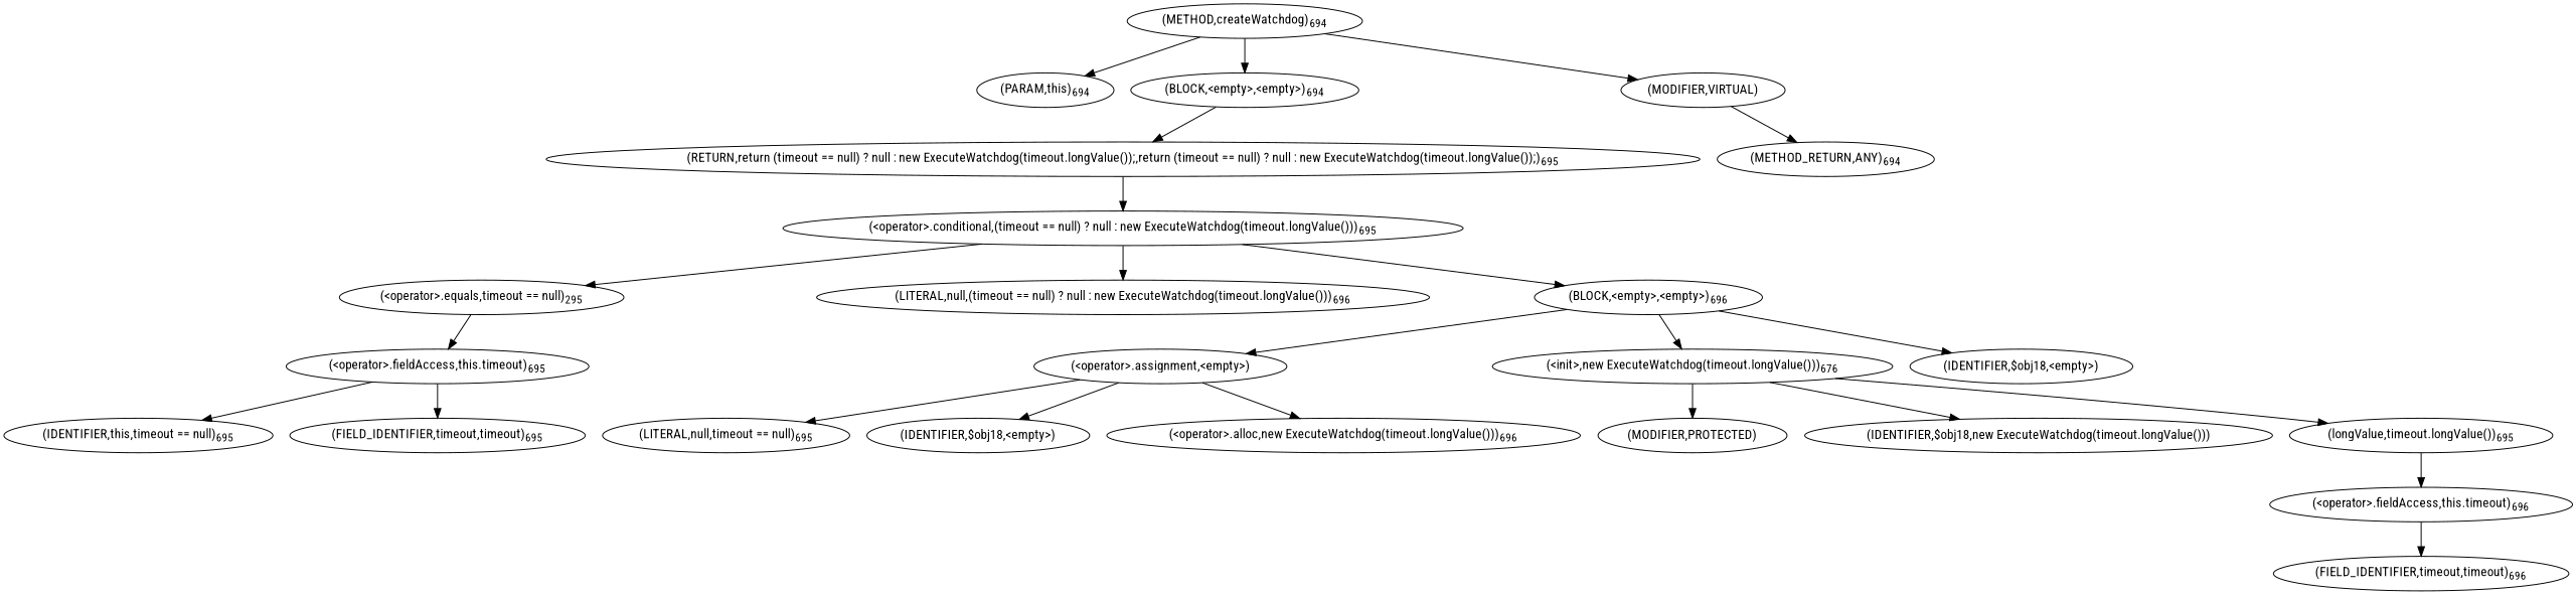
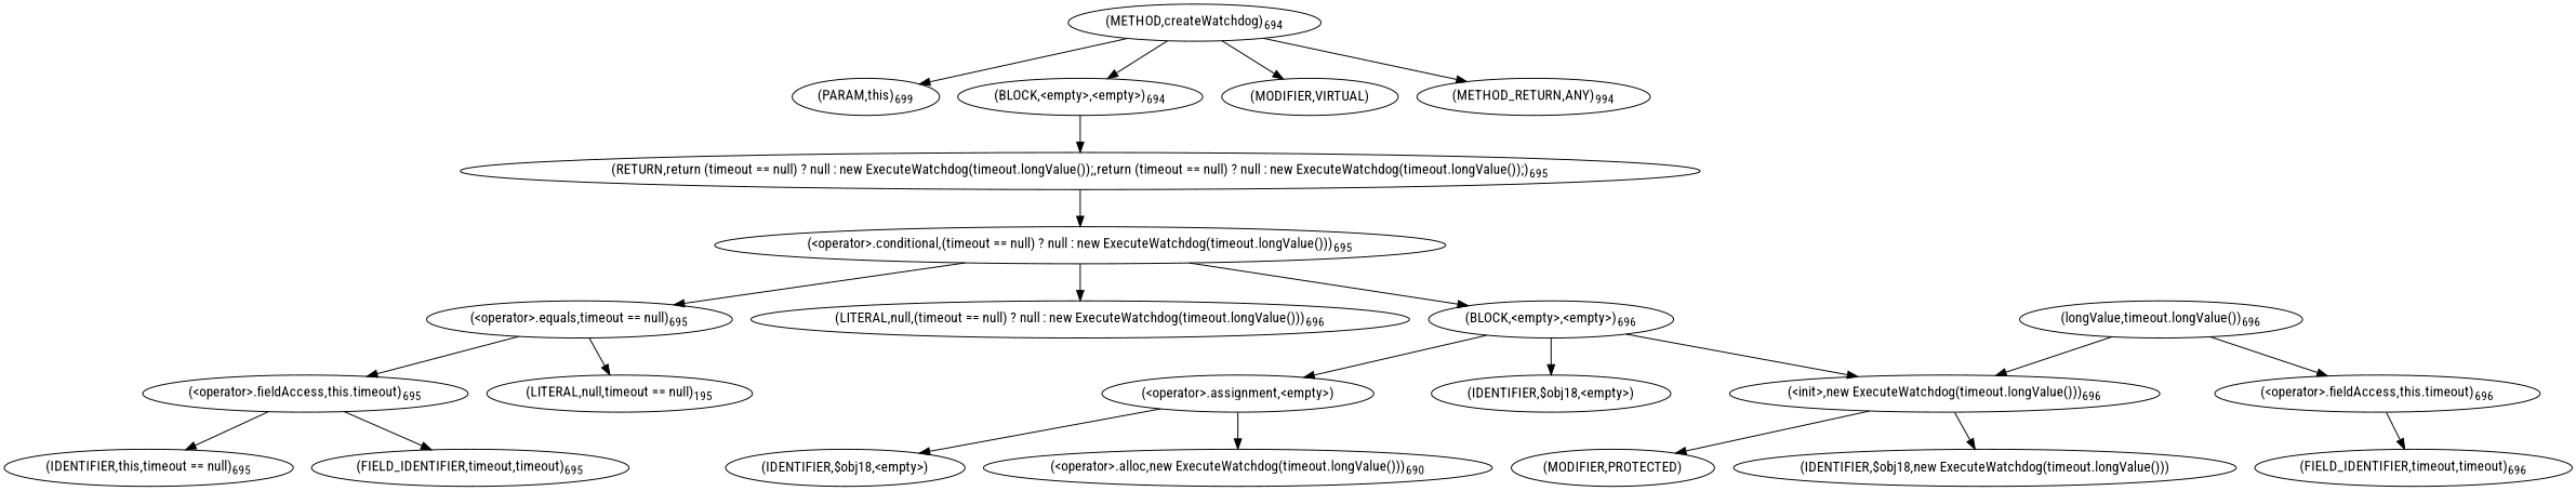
  digraph {
    fontname="Roboto Condensed"
    node [fontname="Roboto Condensed"]
    edge [fontname="Roboto Condensed"]
    n1 [label=<(METHOD,createWatchdog)<SUB>694</SUB>>]
-   n2 [label=<(PARAM,this)<SUB>694</SUB>>]
+   n2 [label=<(PARAM,this)<SUB>699</SUB>>]
    n3 [label=<(BLOCK,&lt;empty&gt;,&lt;empty&gt;)<SUB>694</SUB>>]
    n4 [label=<(MODIFIER,VIRTUAL)>]
-   n5 [label=<(METHOD_RETURN,ANY)<SUB>694</SUB>>]
+   n5 [label=<(METHOD_RETURN,ANY)<SUB>994</SUB>>]
    n6 [label=<(RETURN,return (timeout == null) ? null : new ExecuteWatchdog(timeout.longValue());,return (timeout == null) ? null : new ExecuteWatchdog(timeout.longValue());)<SUB>695</SUB>>]
    n7 [label=<(MODIFIER,PROTECTED)>]
    n8 [label=<(&lt;operator&gt;.conditional,(timeout == null) ? null : new ExecuteWatchdog(timeout.longValue()))<SUB>695</SUB>>]
-   n9 [label=<(&lt;operator&gt;.equals,timeout == null)<SUB>295</SUB>>]
+   n9 [label=<(&lt;operator&gt;.equals,timeout == null)<SUB>695</SUB>>]
    n10 [label=<(LITERAL,null,(timeout == null) ? null : new ExecuteWatchdog(timeout.longValue()))<SUB>696</SUB>>]
    n11 [label=<(BLOCK,&lt;empty&gt;,&lt;empty&gt;)<SUB>696</SUB>>]
    n12 [label=<(&lt;operator&gt;.fieldAccess,this.timeout)<SUB>695</SUB>>]
-   n13 [label=<(LITERAL,null,timeout == null)<SUB>695</SUB>>]
+   n13 [label=<(LITERAL,null,timeout == null)<SUB>195</SUB>>]
    n14 [label=<(&lt;operator&gt;.assignment,&lt;empty&gt;)>]
-   n15 [label=<(&lt;init&gt;,new ExecuteWatchdog(timeout.longValue()))<SUB>676</SUB>>]
+   n15 [label=<(&lt;init&gt;,new ExecuteWatchdog(timeout.longValue()))<SUB>696</SUB>>]
    n16 [label=<(IDENTIFIER,$obj18,&lt;empty&gt;)>]
    n17 [label=<(IDENTIFIER,this,timeout == null)<SUB>695</SUB>>]
    n18 [label=<(FIELD_IDENTIFIER,timeout,timeout)<SUB>695</SUB>>]
    n19 [label=<(IDENTIFIER,$obj18,&lt;empty&gt;)>]
-   n20 [label=<(&lt;operator&gt;.alloc,new ExecuteWatchdog(timeout.longValue()))<SUB>696</SUB>>]
+   n20 [label=<(&lt;operator&gt;.alloc,new ExecuteWatchdog(timeout.longValue()))<SUB>690</SUB>>]
    n21 [label=<(IDENTIFIER,$obj18,new ExecuteWatchdog(timeout.longValue()))>]
-   n22 [label=<(longValue,timeout.longValue())<SUB>695</SUB>>]
+   n22 [label=<(longValue,timeout.longValue())<SUB>696</SUB>>]
    n23 [label=<(&lt;operator&gt;.fieldAccess,this.timeout)<SUB>696</SUB>>]
    n24 [label=<(FIELD_IDENTIFIER,timeout,timeout)<SUB>696</SUB>>]
    n1 -> n2
    n1 -> n3
    n1 -> n4
-   n4 -> n5
+   n1 -> n5
    n3 -> n6
    n6 -> n8
    n8 -> n9
    n8 -> n10
    n8 -> n11
    n9 -> n12
-   n14 -> n13
+   n9 -> n13
    n11 -> n14
    n11 -> n15
    n11 -> n16
    n12 -> n17
    n12 -> n18
    n14 -> n19
    n14 -> n20
    n15 -> n7
    n15 -> n21
-   n15 -> n22
+   n22 -> n15
    n22 -> n23
    n23 -> n24
  }
